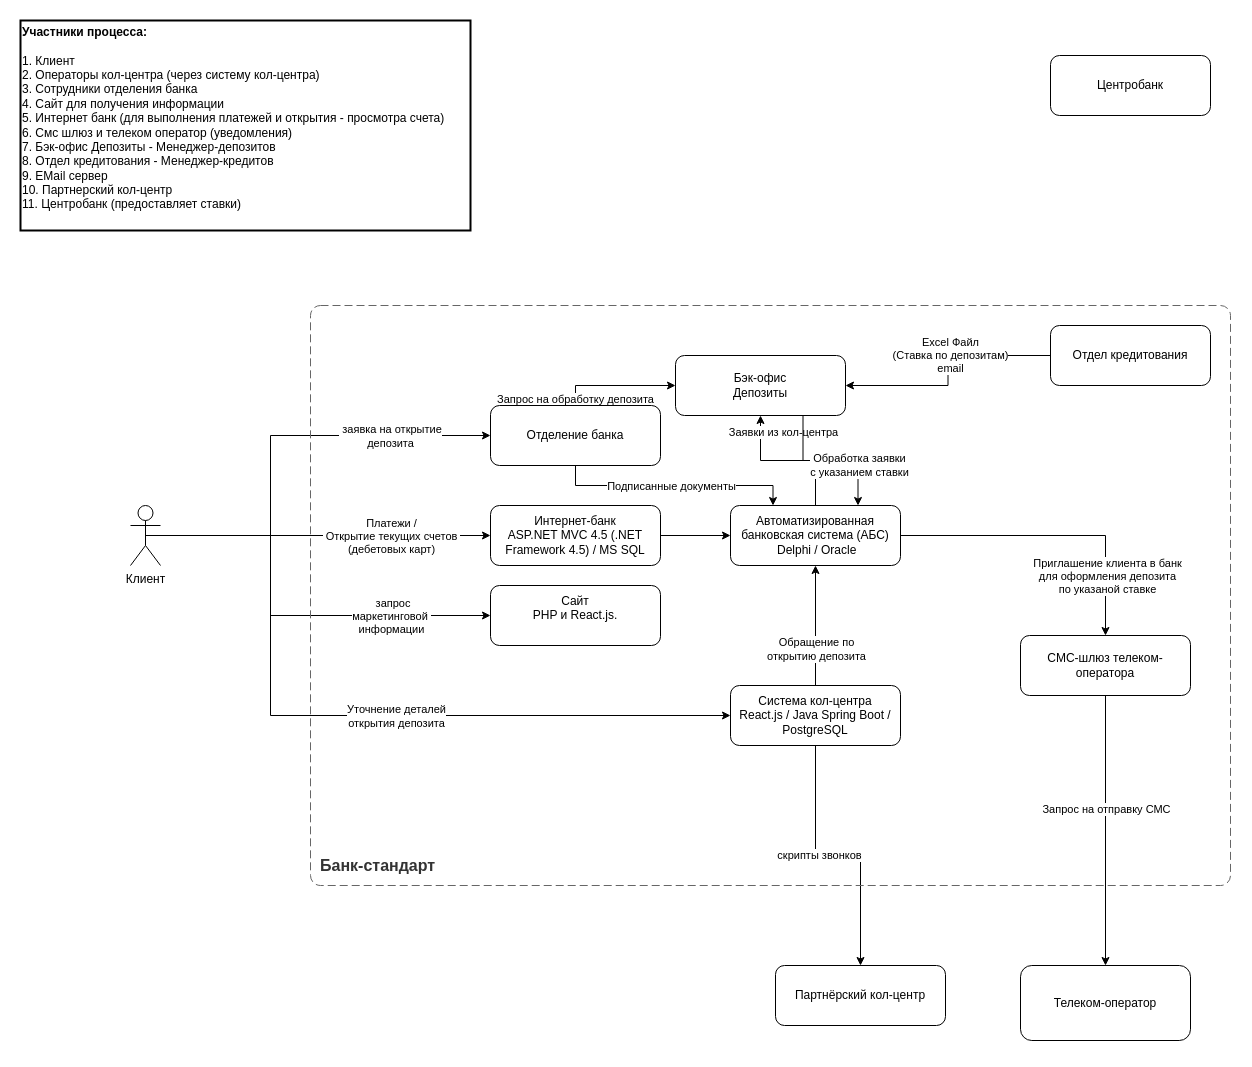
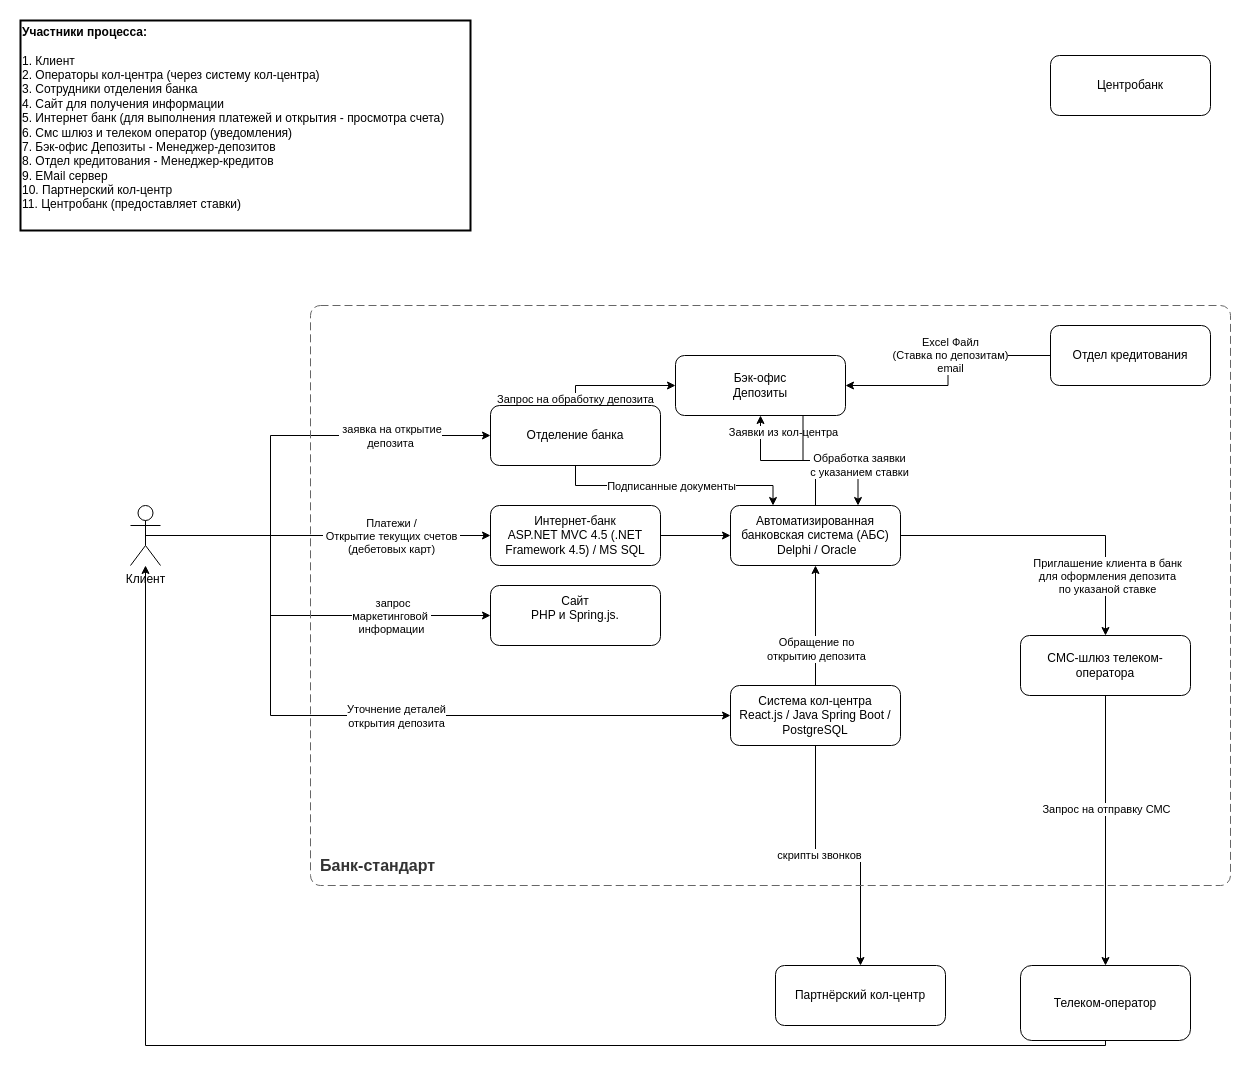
  <mxCell id="0" />
  <mxCell id="1" parent="0" />
  <mxCell id="2" style="edgeStyle=orthogonalEdgeStyle;rounded=0;orthogonalLoop=1;jettySize=auto;html=1;entryX=0;entryY=0.5;entryDx=0;entryDy=0;exitX=0.5;exitY=0.5;exitDx=0;exitDy=0;exitPerimeter=0;" edge="1" parent="1" source="8" target="22"><mxGeometry relative="1" as="geometry"><Array as="points"><mxPoint x="270" y="535" /><mxPoint x="270" y="615" /></Array></mxGeometry></mxCell>
  <mxCell id="3" value="&amp;nbsp;запрос&lt;div&gt;маркетинговой&amp;nbsp;&lt;div&gt;информации&lt;/div&gt;&lt;/div&gt;" style="edgeLabel;html=1;align=center;verticalAlign=middle;resizable=0;points=[];" vertex="1" connectable="0" parent="2"><mxGeometry x="0.566" relative="1" as="geometry"><mxPoint x="-8" as="offset" /></mxGeometry></mxCell>
  <mxCell id="4" style="edgeStyle=orthogonalEdgeStyle;rounded=0;orthogonalLoop=1;jettySize=auto;html=1;entryX=0;entryY=0.5;entryDx=0;entryDy=0;" edge="1" parent="1" source="8" target="24"><mxGeometry relative="1" as="geometry" /></mxCell>
  <mxCell id="5" value="Платежи /&lt;div&gt;&amp;nbsp;Открытие текущих счетов&amp;nbsp;&lt;/div&gt;&lt;div&gt;(дебетовых карт)&lt;/div&gt;" style="edgeLabel;html=1;align=center;verticalAlign=middle;resizable=0;points=[];" vertex="1" connectable="0" parent="4"><mxGeometry x="0.358" y="-1" relative="1" as="geometry"><mxPoint x="6" y="-1" as="offset" /></mxGeometry></mxCell>
  <mxCell id="6" style="edgeStyle=orthogonalEdgeStyle;rounded=0;orthogonalLoop=1;jettySize=auto;html=1;entryX=0;entryY=0.5;entryDx=0;entryDy=0;exitX=0.5;exitY=0.5;exitDx=0;exitDy=0;exitPerimeter=0;" edge="1" parent="1" source="8" target="33"><mxGeometry relative="1" as="geometry"><Array as="points"><mxPoint x="270" y="535" /><mxPoint x="270" y="435" /></Array></mxGeometry></mxCell>
  <mxCell id="7" value="&amp;nbsp;заявка на открытие&lt;div&gt;депозита&lt;/div&gt;" style="edgeLabel;html=1;align=center;verticalAlign=middle;resizable=0;points=[];" vertex="1" connectable="0" parent="6"><mxGeometry x="0.391" y="-2" relative="1" as="geometry"><mxPoint x="35" y="-2" as="offset" /></mxGeometry></mxCell>
  <mxCell id="8" value="Клиент" style="shape=umlActor;verticalLabelPosition=bottom;verticalAlign=top;html=1;outlineConnect=0;" vertex="1" parent="1"><mxGeometry x="130" y="505" width="30" height="60" as="geometry" /></mxCell>
  <mxCell id="9" style="edgeStyle=orthogonalEdgeStyle;rounded=0;orthogonalLoop=1;jettySize=auto;html=1;exitX=1;exitY=0.5;exitDx=0;exitDy=0;entryX=0.5;entryY=0;entryDx=0;entryDy=0;" edge="1" parent="1" source="13" target="21"><mxGeometry relative="1" as="geometry" /></mxCell>
  <mxCell id="10" value="Приглашение клиента в банк&lt;div&gt;для оформления депозита&lt;/div&gt;&lt;div&gt;по указаной ставке&lt;/div&gt;" style="edgeLabel;html=1;align=center;verticalAlign=middle;resizable=0;points=[];" vertex="1" connectable="0" parent="9"><mxGeometry x="-0.518" y="2" relative="1" as="geometry"><mxPoint x="132" y="42" as="offset" /></mxGeometry></mxCell>
  <mxCell id="11" style="edgeStyle=orthogonalEdgeStyle;rounded=0;orthogonalLoop=1;jettySize=auto;html=1;" edge="1" parent="1" source="13" target="42"><mxGeometry relative="1" as="geometry" /></mxCell>
  <mxCell id="12" value="Заявки из кол-центра" style="edgeLabel;html=1;align=center;verticalAlign=middle;resizable=0;points=[];" vertex="1" connectable="0" parent="11"><mxGeometry x="0.045" y="-2" relative="1" as="geometry"><mxPoint x="-2" y="-27" as="offset" /></mxGeometry></mxCell>
  <mxCell id="13" value="Автоматизированная банковская система (АБС)&lt;div&gt;&amp;nbsp;Delphi / Oracle&lt;/div&gt;" style="rounded=1;whiteSpace=wrap;html=1;" vertex="1" parent="1"><mxGeometry y="505" width="170" height="60" as="geometry" x="730" /></mxCell>
  <mxCell id="14" style="edgeStyle=orthogonalEdgeStyle;rounded=0;orthogonalLoop=1;jettySize=auto;html=1;" edge="1" parent="1" source="18" target="13"><mxGeometry relative="1" as="geometry" /></mxCell>
  <mxCell id="15" value="Обращение по&lt;div&gt;открытию депозита&lt;/div&gt;" style="edgeLabel;html=1;align=center;verticalAlign=middle;resizable=0;points=[];" vertex="1" connectable="0" parent="14"><mxGeometry x="-0.123" y="2" relative="1" as="geometry"><mxPoint x="2" y="16" as="offset" /></mxGeometry></mxCell>
  <mxCell id="16" style="edgeStyle=orthogonalEdgeStyle;rounded=0;orthogonalLoop=1;jettySize=auto;html=1;" edge="1" parent="1" source="18" target="25"><mxGeometry relative="1" as="geometry" /></mxCell>
  <mxCell id="17" value="скрипты звонков" style="edgeLabel;html=1;align=center;verticalAlign=middle;resizable=0;points=[];" vertex="1" connectable="0" parent="16"><mxGeometry x="-0.146" y="1" relative="1" as="geometry"><mxPoint as="offset" /></mxGeometry></mxCell>
  <mxCell id="18" value="Система кол-центра&lt;div&gt;React.js /&amp;nbsp;Java Spring Boot / PostgreSQL&lt;/div&gt;" style="rounded=1;whiteSpace=wrap;html=1;" vertex="1" parent="1"><mxGeometry y="685" width="170" height="60" as="geometry" x="730" /></mxCell>
  <mxCell id="19" value="" style="edgeStyle=orthogonalEdgeStyle;rounded=0;orthogonalLoop=1;jettySize=auto;html=1;" edge="1" parent="1" source="21" target="27"><mxGeometry relative="1" as="geometry" /></mxCell>
  <mxCell id="20" value="Запрос на отправку СМС" style="edgeLabel;html=1;align=center;verticalAlign=middle;resizable=0;points=[];" vertex="1" connectable="0" parent="19"><mxGeometry x="-0.16" relative="1" as="geometry"><mxPoint as="offset" /></mxGeometry></mxCell>
  <mxCell id="21" value="СМС-шлюз телеком-оператора" style="rounded=1;whiteSpace=wrap;html=1;" vertex="1" parent="1"><mxGeometry x="1020" y="635" width="170" height="60" as="geometry" /></mxCell>
- <mxCell id="22" value="&lt;div&gt;Сайт&lt;/div&gt;&lt;div&gt;PHP и React.js.&lt;/div&gt;&lt;div&gt;&lt;br&gt;&lt;/div&gt;" style="rounded=1;whiteSpace=wrap;html=1;" vertex="1" parent="1"><mxGeometry x="490" y="585" width="170" height="60" as="geometry" /></mxCell>
+ <mxCell id="22" value="&lt;div&gt;Сайт&lt;/div&gt;&lt;div&gt;PHP и Spring.js.&lt;/div&gt;&lt;div&gt;&lt;br&gt;&lt;/div&gt;" style="rounded=1;whiteSpace=wrap;html=1;" vertex="1" parent="1"><mxGeometry x="490" y="585" width="170" height="60" as="geometry" /></mxCell>
  <mxCell id="23" style="edgeStyle=orthogonalEdgeStyle;rounded=0;orthogonalLoop=1;jettySize=auto;html=1;" edge="1" parent="1" source="24" target="13"><mxGeometry relative="1" as="geometry" /></mxCell>
  <mxCell id="24" value="Интернет-банк&lt;div&gt;ASP.NET MVC 4.5 (.NET Framework 4.5) / MS SQL&lt;/div&gt;" style="rounded=1;whiteSpace=wrap;html=1;" vertex="1" parent="1"><mxGeometry x="490" y="505" width="170" height="60" as="geometry" /></mxCell>
  <mxCell id="25" value="Партнёрский кол-центр" style="rounded=1;whiteSpace=wrap;html=1;" vertex="1" parent="1"><mxGeometry x="775" y="965" width="170" height="60" as="geometry" /></mxCell>
+ <mxCell id="26" style="edgeStyle=orthogonalEdgeStyle;rounded=0;orthogonalLoop=1;jettySize=auto;html=1;exitX=0.5;exitY=1;exitDx=0;exitDy=0;" edge="1" parent="1" source="27" target="8"><mxGeometry relative="1" as="geometry"><Array as="points"><mxPoint x="1105" y="1045" /><mxPoint x="145" y="1045" /></Array></mxGeometry></mxCell>
  <mxCell id="27" value="Телеком-оператор" style="rounded=1;whiteSpace=wrap;html=1;" vertex="1" parent="1"><mxGeometry x="1020" y="965" width="170" height="75" as="geometry" /></mxCell>
  <mxCell id="28" value="&lt;font style=&quot;font-size: 16px&quot;&gt;&lt;b&gt;&lt;div style=&quot;text-align: left&quot;&gt;Банк-стандарт&lt;/div&gt;&lt;/b&gt;&lt;/font&gt;" style="rounded=1;fontSize=11;whiteSpace=wrap;html=1;dashed=1;arcSize=20;fillColor=none;strokeColor=#666666;fontColor=#333333;labelBackgroundColor=none;align=left;verticalAlign=bottom;labelBorderColor=none;spacingTop=0;spacing=10;dashPattern=8 4;metaEdit=1;rotatable=0;perimeter=rectanglePerimeter;noLabel=0;labelPadding=0;allowArrows=0;connectable=0;expand=0;recursiveResize=0;editable=1;pointerEvents=0;absoluteArcSize=1;points=[[0.25,0,0],[0.5,0,0],[0.75,0,0],[1,0.25,0],[1,0.5,0],[1,0.75,0],[0.75,1,0],[0.5,1,0],[0.25,1,0],[0,0.75,0],[0,0.5,0],[0,0.25,0]];" vertex="1" parent="1"><mxGeometry x="310" y="305" width="920" height="580" as="geometry" /></mxCell>
  <mxCell id="29" style="edgeStyle=orthogonalEdgeStyle;rounded=0;orthogonalLoop=1;jettySize=auto;html=1;entryX=0.25;entryY=0;entryDx=0;entryDy=0;" edge="1" parent="1" source="33" target="13"><mxGeometry relative="1" as="geometry"><Array as="points"><mxPoint x="575" y="485" /><mxPoint x="773" y="485" /></Array></mxGeometry></mxCell>
  <mxCell id="30" value="Подписанные документы" style="edgeLabel;html=1;align=center;verticalAlign=middle;resizable=0;points=[];" vertex="1" connectable="0" parent="29"><mxGeometry x="-0.113" y="-3" relative="1" as="geometry"><mxPoint x="10" y="-3" as="offset" /></mxGeometry></mxCell>
  <mxCell id="31" style="edgeStyle=orthogonalEdgeStyle;rounded=0;orthogonalLoop=1;jettySize=auto;html=1;entryX=0;entryY=0.5;entryDx=0;entryDy=0;exitX=0.5;exitY=0;exitDx=0;exitDy=0;" edge="1" parent="1" source="33" target="42"><mxGeometry relative="1" as="geometry" /></mxCell>
  <mxCell id="32" value="&lt;div&gt;Запрос на обработку&amp;nbsp;&lt;span style=&quot;background-color: light-dark(#ffffff, var(--ge-dark-color, #121212)); color: light-dark(rgb(0, 0, 0), rgb(255, 255, 255));&quot;&gt;депозита&lt;/span&gt;&lt;/div&gt;&lt;div&gt;email&lt;span style=&quot;background-color: light-dark(#ffffff, var(--ge-dark-color, #121212)); color: light-dark(rgb(0, 0, 0), rgb(255, 255, 255));&quot;&gt;&lt;/span&gt;&lt;/div&gt;" style="edgeLabel;html=1;align=center;verticalAlign=middle;resizable=0;points=[];imageAspect=1;overflow=visible;" vertex="1" connectable="0" parent="31"><mxGeometry x="-0.143" relative="1" as="geometry"><mxPoint x="-32" y="20" as="offset" /></mxGeometry></mxCell>
  <mxCell id="33" value="Отделение банка" style="rounded=1;whiteSpace=wrap;html=1;" vertex="1" parent="1"><mxGeometry x="490" y="405" width="170" height="60" as="geometry" /></mxCell>
  <mxCell id="34" style="edgeStyle=orthogonalEdgeStyle;rounded=0;orthogonalLoop=1;jettySize=auto;html=1;entryX=0;entryY=0.5;entryDx=0;entryDy=0;exitX=0.5;exitY=0.5;exitDx=0;exitDy=0;exitPerimeter=0;" edge="1" parent="1" source="8" target="18"><mxGeometry relative="1" as="geometry"><Array as="points"><mxPoint x="270" y="535" /><mxPoint x="270" y="715" /></Array></mxGeometry></mxCell>
  <mxCell id="35" value="Уточнение деталей&lt;div&gt;открытия депозита&lt;/div&gt;" style="edgeLabel;html=1;align=center;verticalAlign=middle;resizable=0;points=[];" vertex="1" connectable="0" parent="34"><mxGeometry x="0.354" y="-1" relative="1" as="geometry"><mxPoint x="-88" y="-1" as="offset" /></mxGeometry></mxCell>
  <mxCell id="36" value="" style="edgeStyle=orthogonalEdgeStyle;rounded=0;orthogonalLoop=1;jettySize=auto;html=1;entryX=1;entryY=0.5;entryDx=0;entryDy=0;" edge="1" parent="1" source="38" target="42"><mxGeometry relative="1" as="geometry" /></mxCell>
  <mxCell id="37" value="&lt;div&gt;Excel Файл&lt;/div&gt;&lt;div&gt;(Ставка по депозитам)&lt;/div&gt;&lt;div&gt;email&lt;/div&gt;" style="edgeLabel;html=1;align=center;verticalAlign=middle;resizable=0;points=[];" vertex="1" connectable="0" parent="36"><mxGeometry x="-0.137" y="-1" relative="1" as="geometry"><mxPoint as="offset" /></mxGeometry></mxCell>
  <mxCell id="38" value="Отдел кредитования" style="rounded=1;whiteSpace=wrap;html=1;" vertex="1" parent="1"><mxGeometry x="1050" y="325" width="160" height="60" as="geometry" /></mxCell>
  <mxCell id="39" value="Центробанк" style="rounded=1;whiteSpace=wrap;html=1;" vertex="1" parent="1"><mxGeometry x="1050" y="55" width="160" height="60" as="geometry" /></mxCell>
  <mxCell id="40" style="edgeStyle=orthogonalEdgeStyle;rounded=0;orthogonalLoop=1;jettySize=auto;html=1;exitX=0.75;exitY=1;exitDx=0;exitDy=0;entryX=0.75;entryY=0;entryDx=0;entryDy=0;" edge="1" parent="1" source="42" target="13"><mxGeometry relative="1" as="geometry" /></mxCell>
  <mxCell id="41" value="Обработка заявки&lt;div&gt;с указанием ставки&lt;/div&gt;" style="edgeLabel;html=1;align=center;verticalAlign=middle;resizable=0;points=[];" vertex="1" connectable="0" parent="40"><mxGeometry x="0.432" y="1" relative="1" as="geometry"><mxPoint as="offset" /></mxGeometry></mxCell>
  <mxCell id="42" value="Бэк-офис&lt;div&gt;Депозиты&lt;/div&gt;" style="rounded=1;whiteSpace=wrap;html=1;" vertex="1" parent="1"><mxGeometry x="675" y="355" width="170" height="60" as="geometry" /></mxCell>
  <mxCell id="43" value="&lt;b&gt;Участники процесса:&lt;/b&gt;&lt;div&gt;&lt;b&gt;&lt;br&gt;&lt;/b&gt;&lt;/div&gt;&lt;div&gt;1. Клиент&lt;/div&gt;&lt;div&gt;2. Операторы кол-центра (через систему кол-центра)&lt;/div&gt;&lt;div&gt;3. Сотрудники отделения банка&lt;/div&gt;&lt;div&gt;4. Сайт для получения информации&lt;/div&gt;&lt;div&gt;5. Интернет банк (для выполнения платежей и открытия - просмотра счета)&amp;nbsp;&lt;/div&gt;&lt;div&gt;6. Смс шлюз и телеком оператор (уведомления)&lt;/div&gt;&lt;div&gt;7. Бэк-офис Депозиты -&amp;nbsp;&lt;span style=&quot;background-color: transparent; color: light-dark(rgb(0, 0, 0), rgb(255, 255, 255));&quot;&gt;Менеджер-депозитов&lt;/span&gt;&lt;/div&gt;&lt;div&gt;&lt;span style=&quot;background-color: transparent; color: light-dark(rgb(0, 0, 0), rgb(255, 255, 255));&quot;&gt;8. Отдел кредитования - Менеджер-кредитов&lt;/span&gt;&lt;/div&gt;&lt;div&gt;9. EMail сервер&lt;/div&gt;&lt;div&gt;&lt;div&gt;10. Партнерский кол-центр&lt;/div&gt;&lt;/div&gt;&lt;div&gt;11. Центробанк (предоставляет ставки)&lt;/div&gt;&lt;div&gt;&lt;br&gt;&lt;/div&gt;" style="text;html=1;align=left;verticalAlign=middle;resizable=0;points=[];autosize=1;strokeColor=default;fillColor=default;rounded=0;perimeterSpacing=0;container=0;glass=0;strokeWidth=2;" vertex="1" parent="1"><mxGeometry x="20" y="20" width="450" height="210" as="geometry" /></mxCell>
